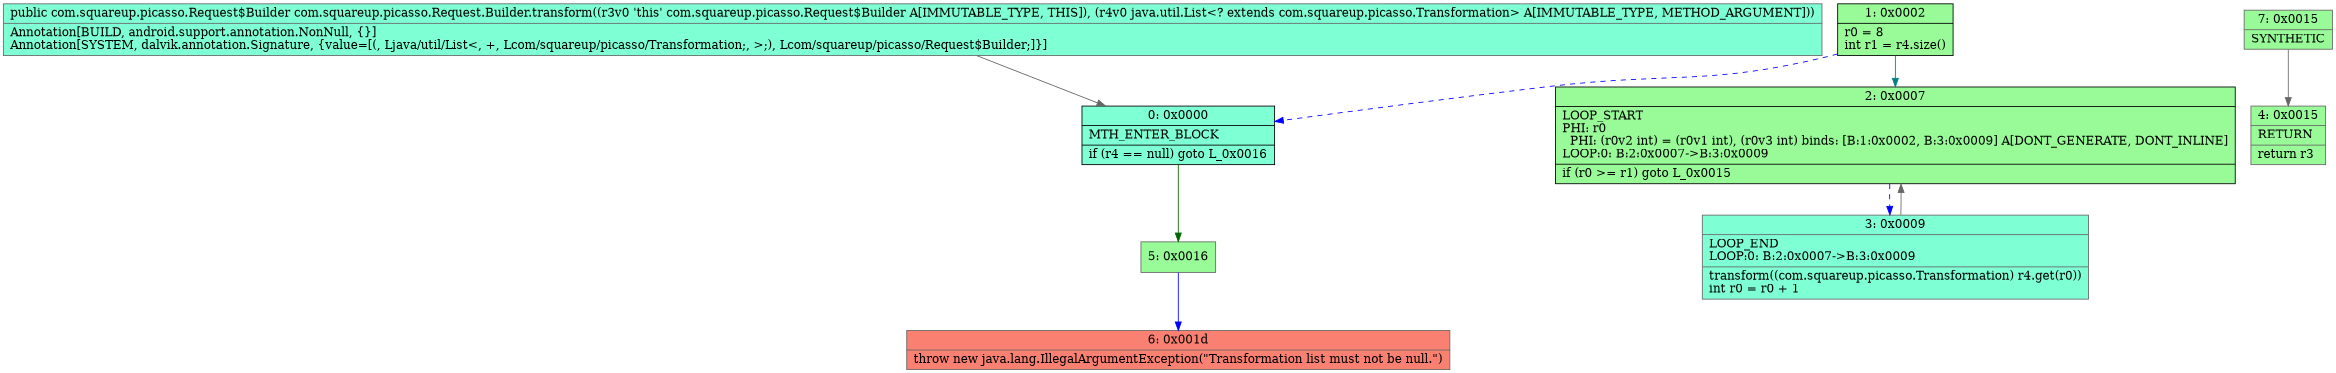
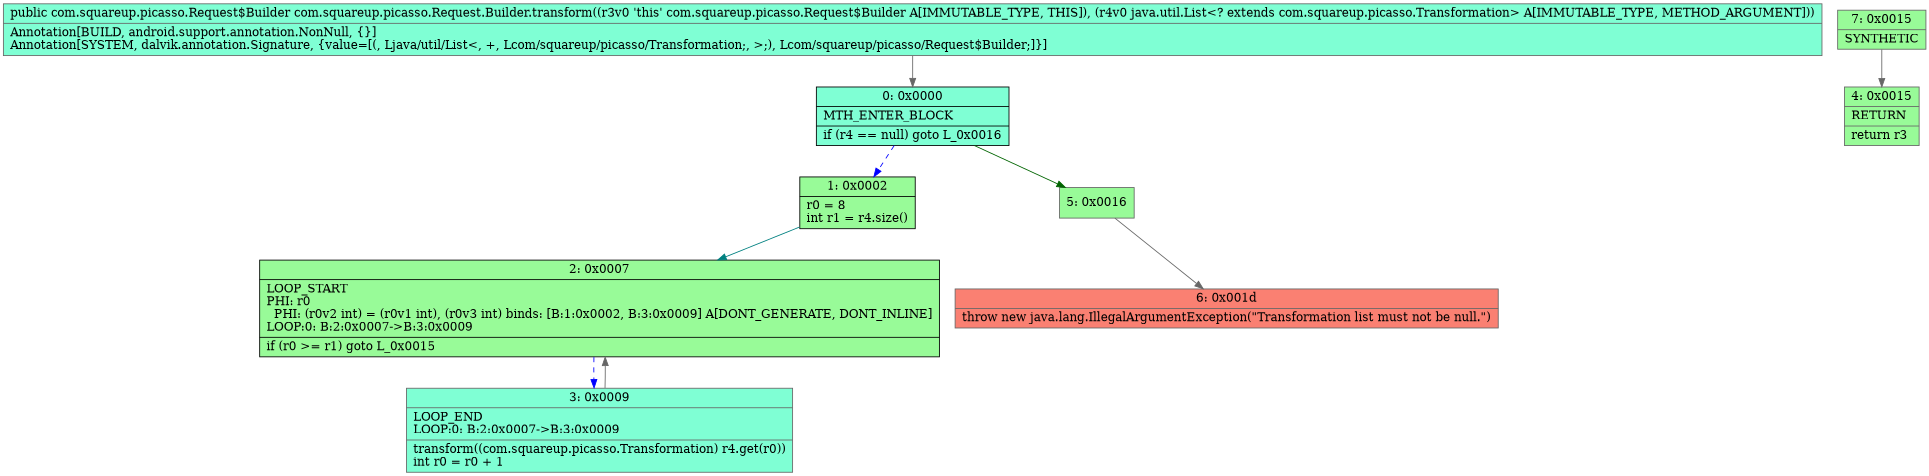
  digraph {
    node [color=gray40 fillcolor=palegreen shape=record style=filled]
    edge [color=blue]
    n1 [color=black fillcolor=aquamarine label="{0\:\ 0x0000|MTH_ENTER_BLOCK\l|if (r4 == null) goto L_0x0016\l}"]
    n2 [color=black label="{1\:\ 0x0002|r0 = 8\lint r1 = r4.size()\l}"]
    n3 [label="{5\:\ 0x0016}"]
    n4 [color=black label="{2\:\ 0x0007|LOOP_START\lPHI: r0 \l  PHI: (r0v2 int) = (r0v1 int), (r0v3 int) binds: [B:1:0x0002, B:3:0x0009] A[DONT_GENERATE, DONT_INLINE]\lLOOP:0: B:2:0x0007\-\>B:3:0x0009\l|if (r0 \>= r1) goto L_0x0015\l}"]
    n5 [fillcolor=salmon label="{6\:\ 0x001d|throw new java.lang.IllegalArgumentException(\"Transformation list must not be null.\")\l}"]
    n6 [fillcolor=aquamarine label="{3\:\ 0x0009|LOOP_END\lLOOP:0: B:2:0x0007\-\>B:3:0x0009\l|transform((com.squareup.picasso.Transformation) r4.get(r0))\lint r0 = r0 + 1\l}"]
    n7 [label="{7\:\ 0x0015|SYNTHETIC\l}"]
    n8 [label="{4\:\ 0x0015|RETURN\l|return r3\l}"]
    n9 [fillcolor=aquamarine label="{public com.squareup.picasso.Request$Builder com.squareup.picasso.Request.Builder.transform((r3v0 'this' com.squareup.picasso.Request$Builder A[IMMUTABLE_TYPE, THIS]), (r4v0 java.util.List\<? extends com.squareup.picasso.Transformation\> A[IMMUTABLE_TYPE, METHOD_ARGUMENT]))  | Annotation[BUILD, android.support.annotation.NonNull, \{\}]\lAnnotation[SYSTEM, dalvik.annotation.Signature, \{value=[(, Ljava\/util\/List\<, +, Lcom\/squareup\/picasso\/Transformation;, \>;), Lcom\/squareup\/picasso\/Request$Builder;]\}]\l}"]
-   n2 -> n1 [style=dashed]
+   n1 -> n2 [style=dashed]
    n1 -> n3 [color=darkgreen]
    n2 -> n4 [color=teal]
-   n3 -> n5
+   n3 -> n5 [color=gray40]
    n4 -> n6 [style=dashed]
    n6 -> n4 [color=gray40]
    n7 -> n8 [color=gray40]
    n9 -> n1 [color=gray40]
  }
